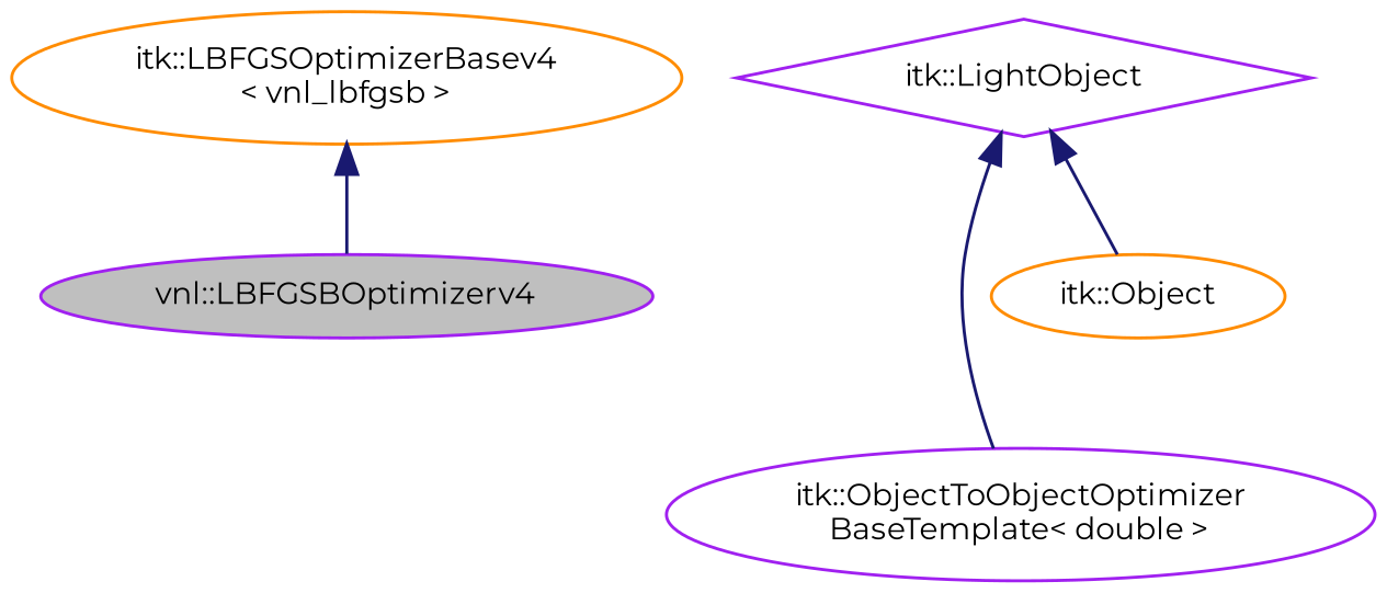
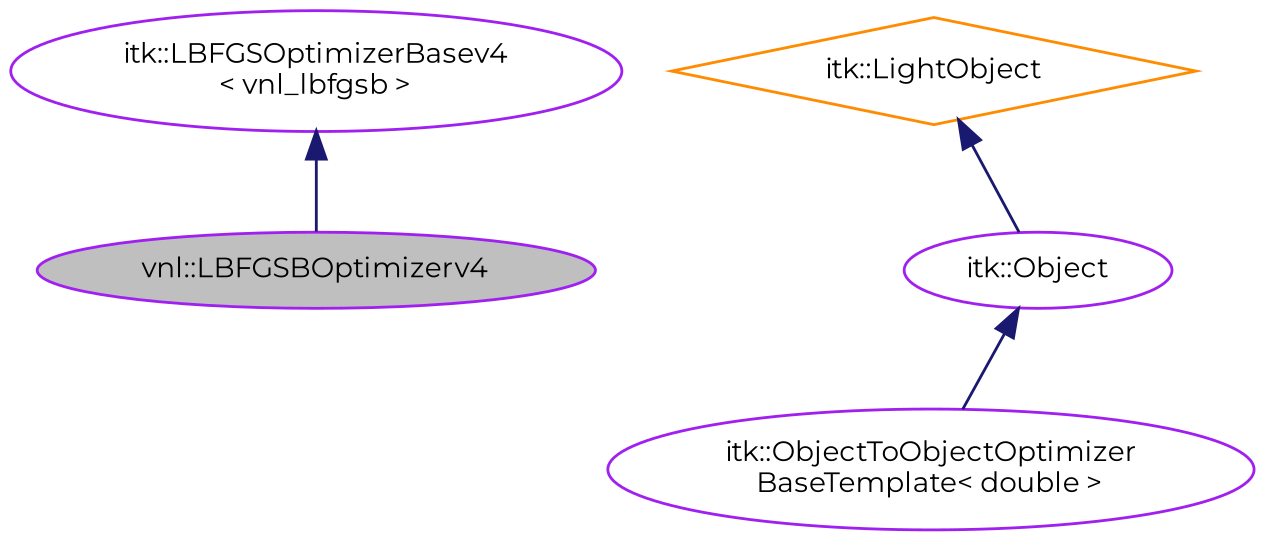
  digraph {
    fontname=Montserrat
    node [color=purple fillcolor=white fontname=Montserrat fontsize=10 shape=ellipse style=filled]
    edge [color=midnightblue dir=back fontname=Montserrat fontsize=10 labelfontname=Helvetica labelfontsize=10 style=solid]
    n1 [fillcolor=grey75 fontcolor=black height=0.2 label="vnl::LBFGSBOptimizerv4" width=0.4]
-   n2 [color=darkorange height=0.2 label="itk::LBFGSOptimizerBasev4\l\< vnl_lbfgsb \>" width=0.4]
+   n2 [height=0.2 label="itk::LBFGSOptimizerBasev4\l\< vnl_lbfgsb \>" width=0.4]
    n3 [height=0.2 label="itk::ObjectToObjectOptimizer\lBaseTemplate\< double \>" width=0.4]
-   n4 [color=darkorange height=0.2 label="itk::Object" width=0.4]
-   n5 [height=0.2 label="itk::LightObject" shape=diamond width=0.4]
+   n4 [height=0.2 label="itk::Object" width=0.4]
+   n5 [color=darkorange height=0.2 label="itk::LightObject" shape=diamond width=0.4]
    n2 -> n1
-   n5 -> n3
+   n4 -> n3
    n5 -> n4
  }
